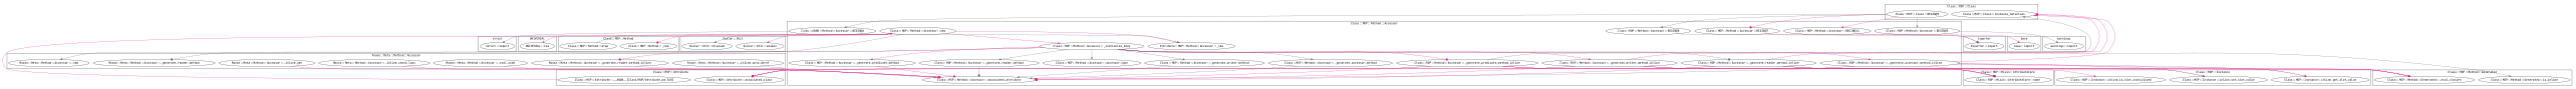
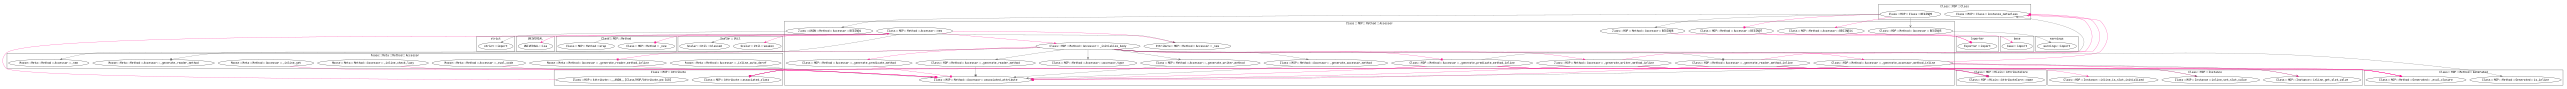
  digraph {
    fontname="JetBrains Mono"
    node [fontname="JetBrains Mono"]
    edge [arrowhead=normal color=deeppink fontname="JetBrains Mono"]
    "Scalar::Util::blessed"
    "Scalar::Util::weaken"
    "warnings::import"
    "UNIVERSAL::isa"
    "Class::MOP::Method::Accessor::_generate_accessor_method_inline"
    "Class::MOP::Method::Accessor::_generate_writer_method_inline"
    "Class::MOP::Method::Accessor::_generate_predicate_method"
    "Class::MOP::Method::Accessor::_generate_accessor_method"
    n9 [label="Attribute::MOP::Method::Accessor::_new"]
    "Class::MOP::Method::Accessor::BEGIN@7"
    "Class::MOP::Method::Accessor::BEGIN@14"
    "Class::MOP::Method::Accessor::_initialize_body"
    "Class::MOP::Method::Accessor::accessor_type"
    "Class::MOP::Method::Accessor::BEGIN@5"
    "Class::MOP::Method::Accessor::BEGIN@8"
    "Class::MOP::Method::Accessor::_generate_reader_method_inline"
    "Class::MOP::Method::Accessor::_generate_reader_method"
    "Class::MOP::Method::Accessor::associated_attribute"
    "Class::MOP::Method::Accessor::_generate_writer_method"
    n20 [label="Class::ANON::Method::Accessor::BEGIN@4"]
    "Class::MOP::Method::Accessor::new"
    "Class::MOP::Method::Accessor::_generate_predicate_method_inline"
    "base::import"
    "Class::MOP::Method::Generated::_eval_closure"
    "Class::MOP::Method::Generated::is_inline"
    "strict::import"
    "Class::MOP::Instance::inline_is_slot_initialized"
    "Class::MOP::Instance::inline_get_slot_value"
    "Class::MOP::Instance::inline_set_slot_value"
    "Class::MOP::Class::BEGIN@9"
    "Class::MOP::Class::instance_metaclass"
    "Exporter::import"
    "Class::MOP::Attribute::__ANON__[Class/MOP/Attribute.pm:340]"
    "Class::MOP::Attribute::associated_class"
    "Class::MOP::Mixin::AttributeCore::name"
    "Moose::Meta::Method::Accessor::_generate_reader_method_inline"
    "Moose::Meta::Method::Accessor::_inline_get"
    "Moose::Meta::Method::Accessor::_inline_auto_deref"
    "Moose::Meta::Method::Accessor::_generate_reader_method"
    "Moose::Meta::Method::Accessor::_eval_code"
    "Moose::Meta::Method::Accessor::_inline_check_lazy"
    "Moose::Meta::Method::Accessor::_new"
    "Class::MOP::Method::_new"
    "Class::MOP::Method::wrap"
    subgraph cluster_1 {
      label="Scalar::Util"
      "Scalar::Util::blessed"
      "Scalar::Util::weaken"
    }
    subgraph cluster_2 {
      label=warnings
      "warnings::import"
    }
    subgraph cluster_3 {
      label=UNIVERSAL
      "UNIVERSAL::isa"
    }
    subgraph cluster_4 {
      label="Class::MOP::Method::Accessor"
      "Class::MOP::Method::Accessor::_generate_accessor_method_inline"
      "Class::MOP::Method::Accessor::_generate_writer_method_inline"
      "Class::MOP::Method::Accessor::_generate_predicate_method"
      "Class::MOP::Method::Accessor::_generate_accessor_method"
      n9
      "Class::MOP::Method::Accessor::BEGIN@7"
      "Class::MOP::Method::Accessor::BEGIN@14"
      "Class::MOP::Method::Accessor::_initialize_body"
      "Class::MOP::Method::Accessor::accessor_type"
      "Class::MOP::Method::Accessor::BEGIN@5"
      "Class::MOP::Method::Accessor::BEGIN@8"
      "Class::MOP::Method::Accessor::_generate_reader_method_inline"
      "Class::MOP::Method::Accessor::_generate_reader_method"
      "Class::MOP::Method::Accessor::associated_attribute"
      "Class::MOP::Method::Accessor::_generate_writer_method"
      n20
      "Class::MOP::Method::Accessor::new"
      "Class::MOP::Method::Accessor::_generate_predicate_method_inline"
    }
    subgraph cluster_5 {
      label=base
      "base::import"
    }
    subgraph cluster_6 {
      label="Class::MOP::Method::Generated"
      "Class::MOP::Method::Generated::_eval_closure"
      "Class::MOP::Method::Generated::is_inline"
    }
    subgraph cluster_7 {
      label="strict"
      "strict::import"
    }
    subgraph cluster_8 {
      label="Class::MOP::Instance"
      "Class::MOP::Instance::inline_is_slot_initialized"
      "Class::MOP::Instance::inline_get_slot_value"
      "Class::MOP::Instance::inline_set_slot_value"
    }
    subgraph cluster_9 {
      label="Class::MOP::Class"
      "Class::MOP::Class::BEGIN@9"
      "Class::MOP::Class::instance_metaclass"
    }
    subgraph cluster_10 {
      label=Exporter
      "Exporter::import"
    }
    subgraph cluster_11 {
      label="Class::MOP::Attribute"
      "Class::MOP::Attribute::__ANON__[Class/MOP/Attribute.pm:340]"
      "Class::MOP::Attribute::associated_class"
    }
    subgraph cluster_12 {
      label="Class::MOP::Mixin::AttributeCore"
      "Class::MOP::Mixin::AttributeCore::name"
    }
    subgraph cluster_13 {
      label="Moose::Meta::Method::Accessor"
      "Moose::Meta::Method::Accessor::_generate_reader_method_inline"
      "Moose::Meta::Method::Accessor::_inline_get"
      "Moose::Meta::Method::Accessor::_inline_auto_deref"
      "Moose::Meta::Method::Accessor::_generate_reader_method"
      "Moose::Meta::Method::Accessor::_eval_code"
      "Moose::Meta::Method::Accessor::_inline_check_lazy"
      "Moose::Meta::Method::Accessor::_new"
    }
    subgraph cluster_14 {
      label="Class::MOP::Method"
      "Class::MOP::Method::_new"
      "Class::MOP::Method::wrap"
    }
    "Class::MOP::Method::Accessor::_generate_accessor_method_inline" -> "Class::MOP::Method::Accessor::associated_attribute" [arrowhead=box color=gray40]
    "Class::MOP::Method::Accessor::_generate_accessor_method_inline" -> "Class::MOP::Method::Generated::_eval_closure" [arrowhead=vee]
    "Class::MOP::Method::Accessor::_generate_accessor_method_inline" -> "Class::MOP::Instance::inline_get_slot_value" [arrowhead=vee color=gray40]
    "Class::MOP::Method::Accessor::_generate_accessor_method_inline" -> "Class::MOP::Instance::inline_set_slot_value"
    "Class::MOP::Method::Accessor::_generate_accessor_method_inline" -> "Class::MOP::Class::instance_metaclass"
    "Class::MOP::Method::Accessor::_generate_accessor_method_inline" -> "Class::MOP::Attribute::associated_class" [arrowhead=box]
    "Class::MOP::Method::Accessor::_generate_accessor_method_inline" -> "Class::MOP::Mixin::AttributeCore::name" [arrowhead=box]
    "Class::MOP::Method::Accessor::_generate_writer_method_inline" -> "Class::MOP::Method::Accessor::associated_attribute" [arrowhead=box]
    "Class::MOP::Method::Accessor::_generate_writer_method_inline" -> "Class::MOP::Method::Generated::_eval_closure"
    "Class::MOP::Method::Accessor::_generate_writer_method_inline" -> "Class::MOP::Instance::inline_set_slot_value" [color=gray40]
    "Class::MOP::Method::Accessor::_generate_writer_method_inline" -> "Class::MOP::Class::instance_metaclass" [arrowhead=box]
    "Class::MOP::Method::Accessor::_generate_writer_method_inline" -> "Class::MOP::Attribute::associated_class" [arrowhead=box color=gray40]
    "Class::MOP::Method::Accessor::_generate_writer_method_inline" -> "Class::MOP::Mixin::AttributeCore::name" [arrowhead=vee]
    "Class::MOP::Method::Accessor::_generate_predicate_method" -> "Class::MOP::Method::Accessor::associated_attribute" [arrowhead=box]
    "Class::MOP::Method::Accessor::_generate_accessor_method" -> "Class::MOP::Method::Accessor::associated_attribute" [arrowhead=vee color=gray40]
    "Class::MOP::Method::Accessor::BEGIN@7" -> "Exporter::import" [arrowhead=box]
    "Class::MOP::Method::Accessor::BEGIN@14" -> "base::import" [arrowhead=vee]
    "Class::MOP::Method::Accessor::_initialize_body" -> "Class::MOP::Method::Accessor::_generate_accessor_method_inline"
    "Class::MOP::Method::Accessor::_initialize_body" -> "Class::MOP::Method::Accessor::_generate_writer_method_inline"
    "Class::MOP::Method::Accessor::_initialize_body" -> "Class::MOP::Method::Accessor::_generate_predicate_method"
    "Class::MOP::Method::Accessor::_initialize_body" -> "Class::MOP::Method::Accessor::_generate_accessor_method" [color=gray40]
    "Class::MOP::Method::Accessor::_initialize_body" -> "Class::MOP::Method::Accessor::accessor_type" [color=gray40]
    "Class::MOP::Method::Accessor::_initialize_body" -> "Class::MOP::Method::Accessor::_generate_reader_method_inline" [arrowhead=box color=gray40]
    "Class::MOP::Method::Accessor::_initialize_body" -> "Class::MOP::Method::Accessor::_generate_reader_method" [color=gray40]
    "Class::MOP::Method::Accessor::_initialize_body" -> "Class::MOP::Method::Accessor::_generate_writer_method" [arrowhead=vee color=gray40]
    "Class::MOP::Method::Accessor::_initialize_body" -> "Class::MOP::Method::Accessor::_generate_predicate_method_inline" [arrowhead=box]
    "Class::MOP::Method::Accessor::_initialize_body" -> "Class::MOP::Method::Generated::is_inline" [color=gray40]
    "Class::MOP::Method::Accessor::_initialize_body" -> "Moose::Meta::Method::Accessor::_generate_reader_method_inline" [arrowhead=box]
    "Class::MOP::Method::Accessor::_initialize_body" -> "Moose::Meta::Method::Accessor::_generate_reader_method" [arrowhead=box color=gray40]
    "Class::MOP::Method::Accessor::BEGIN@5" -> "warnings::import" [arrowhead=vee color=gray40]
-   "Class::MOP::Method::Accessor::BEGIN@8" -> "Exporter::import" [color=gray40]
+   "Class::MOP::Method::Accessor::BEGIN@8" -> "Exporter::import"
    "Class::MOP::Method::Accessor::_generate_reader_method_inline" -> "Class::MOP::Method::Accessor::associated_attribute" [arrowhead=box]
    "Class::MOP::Method::Accessor::_generate_reader_method_inline" -> "Class::MOP::Method::Generated::_eval_closure"
    "Class::MOP::Method::Accessor::_generate_reader_method_inline" -> "Class::MOP::Instance::inline_get_slot_value" [arrowhead=vee]
    "Class::MOP::Method::Accessor::_generate_reader_method_inline" -> "Class::MOP::Class::instance_metaclass" [arrowhead=box]
    "Class::MOP::Method::Accessor::_generate_reader_method_inline" -> "Class::MOP::Attribute::associated_class" [arrowhead=box]
    "Class::MOP::Method::Accessor::_generate_reader_method_inline" -> "Class::MOP::Mixin::AttributeCore::name" [arrowhead=box color=gray40]
    "Class::MOP::Method::Accessor::_generate_reader_method" -> "Class::MOP::Method::Accessor::associated_attribute" [arrowhead=box color=gray40]
    "Class::MOP::Method::Accessor::_generate_writer_method" -> "Class::MOP::Method::Accessor::associated_attribute" [color=gray40]
    n20 -> "strict::import" [color=gray40]
    "Class::MOP::Method::Accessor::new" -> "Scalar::Util::blessed" [color=gray40]
    "Class::MOP::Method::Accessor::new" -> "Scalar::Util::weaken" [arrowhead=vee]
    "Class::MOP::Method::Accessor::new" -> "UNIVERSAL::isa" [arrowhead=vee]
    "Class::MOP::Method::Accessor::new" -> n9
    "Class::MOP::Method::Accessor::new" -> "Class::MOP::Method::Accessor::_initialize_body"
    "Class::MOP::Method::Accessor::new" -> "Moose::Meta::Method::Accessor::_new" [color=gray40]
    "Class::MOP::Method::Accessor::new" -> "Class::MOP::Method::_new" [arrowhead=box]
    "Class::MOP::Method::Accessor::_generate_predicate_method_inline" -> "Class::MOP::Method::Accessor::associated_attribute"
    "Class::MOP::Method::Accessor::_generate_predicate_method_inline" -> "Class::MOP::Method::Generated::_eval_closure"
    "Class::MOP::Method::Accessor::_generate_predicate_method_inline" -> "Class::MOP::Instance::inline_is_slot_initialized" [arrowhead=vee]
    "Class::MOP::Method::Accessor::_generate_predicate_method_inline" -> "Class::MOP::Class::instance_metaclass" [arrowhead=vee color=gray40]
    "Class::MOP::Method::Accessor::_generate_predicate_method_inline" -> "Class::MOP::Attribute::associated_class"
    "Class::MOP::Method::Accessor::_generate_predicate_method_inline" -> "Class::MOP::Mixin::AttributeCore::name" [arrowhead=vee]
    "Class::MOP::Class::BEGIN@9" -> "Class::MOP::Method::Accessor::BEGIN@7" [arrowhead=box]
    "Class::MOP::Class::BEGIN@9" -> "Class::MOP::Method::Accessor::BEGIN@14" [arrowhead=vee]
    "Class::MOP::Class::BEGIN@9" -> "Class::MOP::Method::Accessor::BEGIN@5" [arrowhead=vee color=gray40]
    "Class::MOP::Class::BEGIN@9" -> "Class::MOP::Method::Accessor::BEGIN@8" [color=gray40]
    "Class::MOP::Class::BEGIN@9" -> n20 [color=gray40]
    "Class::MOP::Attribute::__ANON__[Class/MOP/Attribute.pm:340]" -> "Class::MOP::Method::Accessor::new" [arrowhead=vee]
    "Moose::Meta::Method::Accessor::_generate_reader_method_inline" -> "Class::MOP::Method::Accessor::associated_attribute" [arrowhead=box]
    "Moose::Meta::Method::Accessor::_inline_get" -> "Class::MOP::Method::Accessor::associated_attribute"
    "Moose::Meta::Method::Accessor::_inline_auto_deref" -> "Class::MOP::Method::Accessor::associated_attribute" [color=gray40]
    "Moose::Meta::Method::Accessor::_eval_code" -> "Class::MOP::Method::Accessor::associated_attribute" [arrowhead=vee]
    "Moose::Meta::Method::Accessor::_inline_check_lazy" -> "Class::MOP::Method::Accessor::associated_attribute" [arrowhead=box]
    "Class::MOP::Method::wrap" -> n9 [color=gray40]
  }
